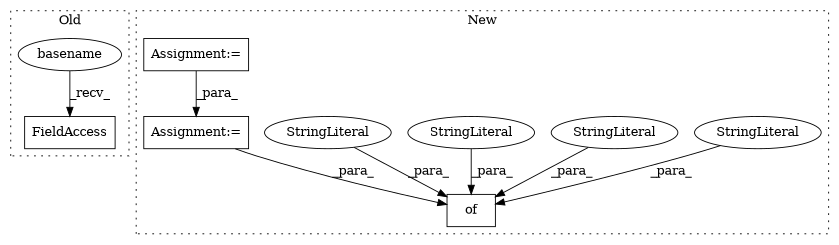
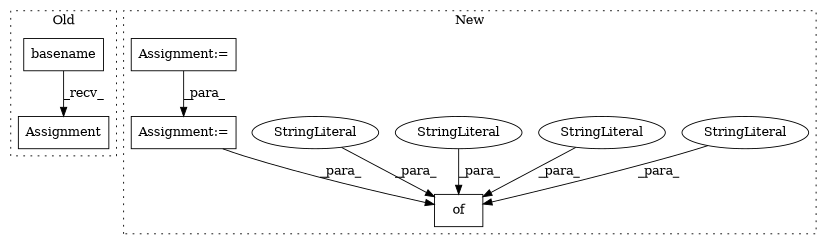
  digraph {
    node [a=45 shape=box]
-   n1 [a=32 l="9,1" label=basename s="1470,1484" shape=ellipse]
-   n2 [a=22 l=7 label=FieldAccess s=1462]
+   n1 [a=32 l="9,1" label=basename s="1470,1484"]
+   n2 [a=22 l=7 label=Assignment s=1462]
    n3 [a=32 l="3,1" label=of s="1623,1714"]
    n4 [l=14 label=StringLiteral s=1691 shape=ellipse]
    n5 [l=9 label=StringLiteral s=1675 shape=ellipse]
    n6 [l=5 label=StringLiteral s=1631 shape=ellipse]
    n7 [l=6 label=StringLiteral s=1653 shape=ellipse]
    n8 [a=7 l=24 label="Assignment:=" s=1261]
    n9 [a=7 l=12 label="Assignment:=" s=1147]
    subgraph cluster_1 {
      label=Old
      style=dotted
      n1
      n2
    }
    subgraph cluster_2 {
      label=New
      style=dotted
      n3
      n4
      n5
      n6
      n7
      n8
      n9
    }
    n1 -> n2 [label=_recv_]
    n4 -> n3 [label=_para_]
    n5 -> n3 [label=_para_]
    n6 -> n3 [label=_para_]
    n7 -> n3 [label=_para_]
    n8 -> n9 [label=_para_]
    n9 -> n3 [label=_para_]
  }
